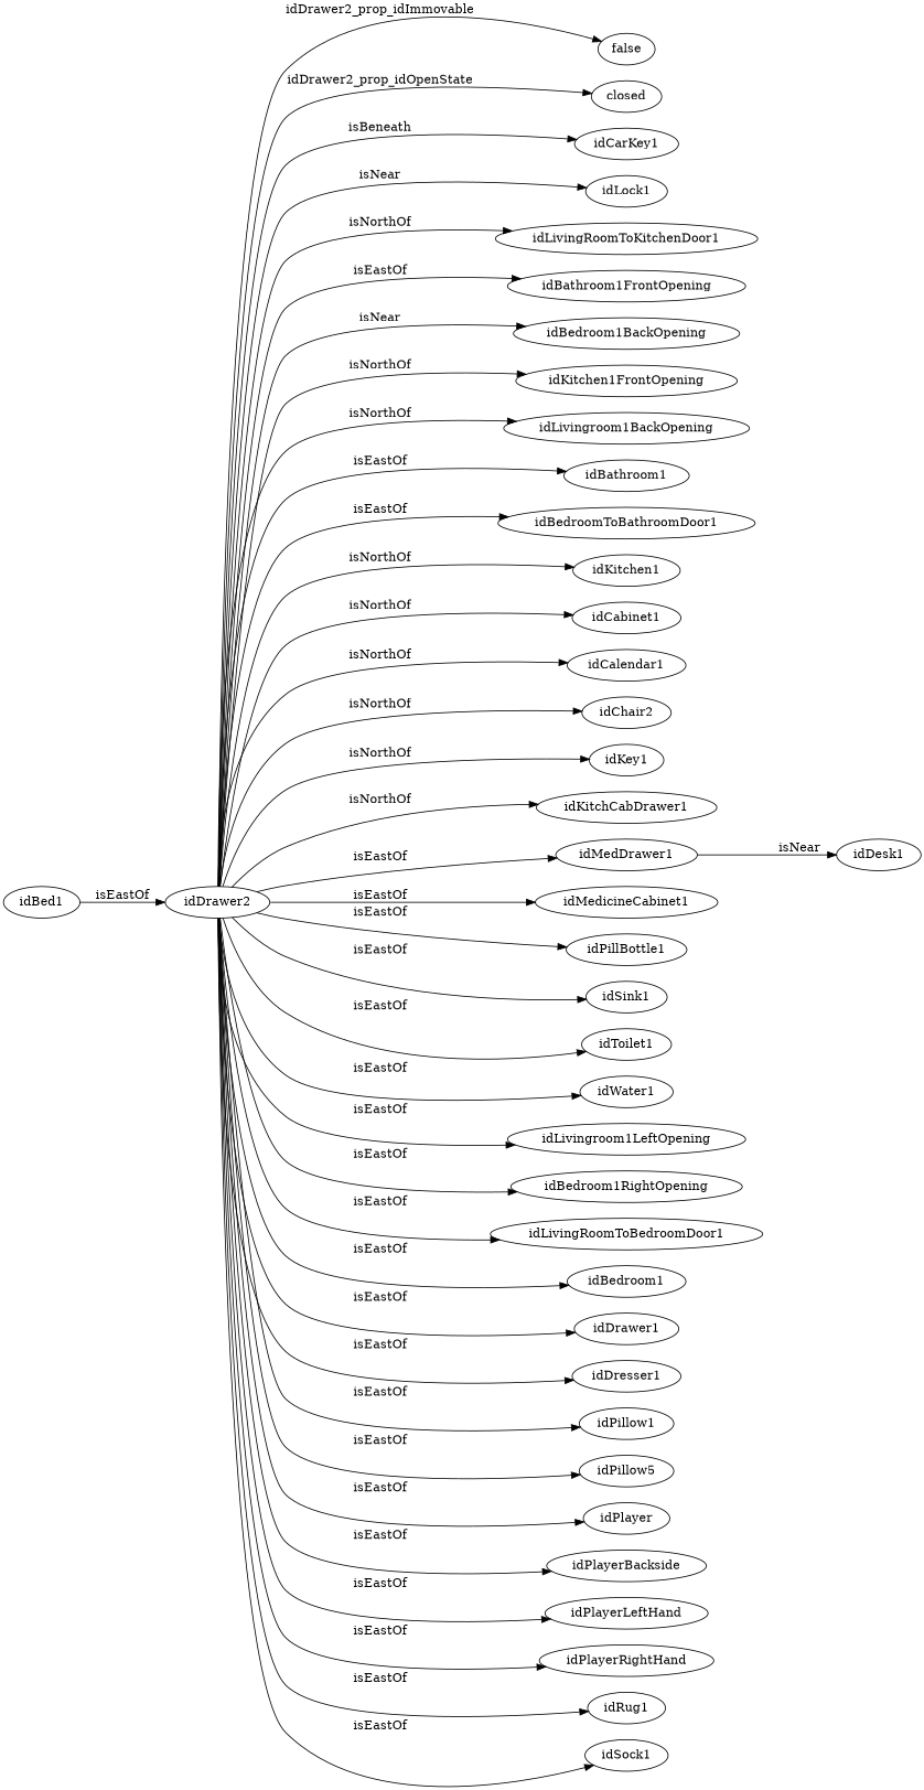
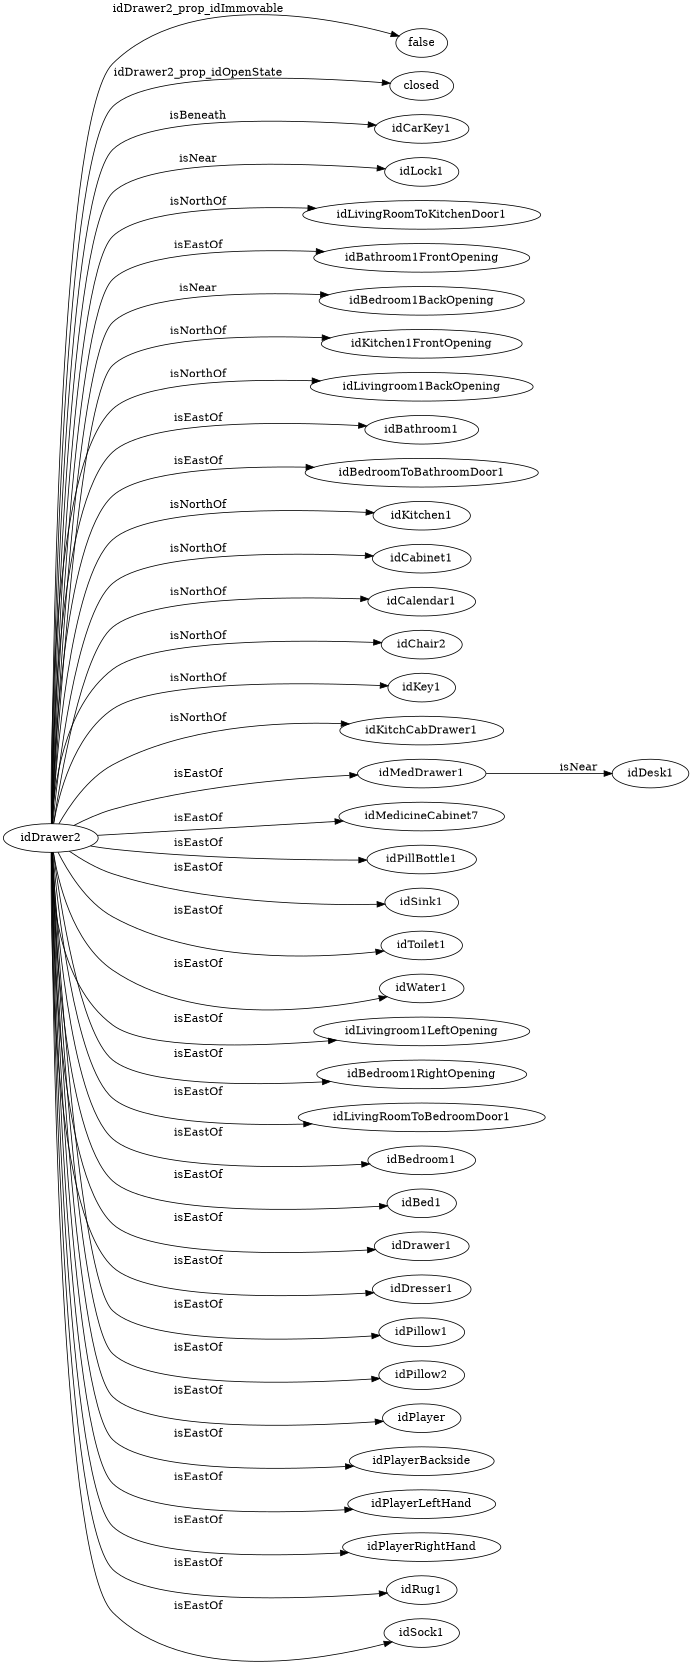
  strict digraph {
    rankdir=LR
    node [node_type=entity_node]
    edge [edge_type=relationship]
    false [node_type=property_node]
    idDrawer2
    closed [node_type=property_node]
    idCarKey1
    idLock1
    idLivingRoomToKitchenDoor1
    idBathroom1FrontOpening
    idBedroom1BackOpening
    idKitchen1FrontOpening
    idLivingroom1BackOpening
    idBathroom1
    idBedroomToBathroomDoor1
    idKitchen1
    idCabinet1
    idCalendar1
    idChair2
    idKey1
    idKitchCabDrawer1
    idMedDrawer1
-   idMedicineCabinet1
+   idMedicineCabinet1 [label=idMedicineCabinet7]
    idPillBottle1
    idSink1
    idToilet1
    idWater1
    idLivingroom1LeftOpening
    idBedroom1RightOpening
    idLivingRoomToBedroomDoor1
    idBedroom1
    idBed1
    idDrawer1
    idDresser1
    idPillow1
-   idPillow2 [label=idPillow5]
+   idPillow2
    idPlayer
    idPlayerBackside
    idPlayerLeftHand
    idPlayerRightHand
    idRug1
    idSock1
    idDesk1
    idDrawer2 -> false [edge_type=property label=idDrawer2_prop_idImmovable]
    idDrawer2 -> closed [edge_type=property label=idDrawer2_prop_idOpenState]
    idDrawer2 -> idCarKey1 [label=isBeneath]
    idDrawer2 -> idLock1 [label=isNear]
    idDrawer2 -> idLivingRoomToKitchenDoor1 [label=isNorthOf]
    idDrawer2 -> idBathroom1FrontOpening [label=isEastOf]
    idDrawer2 -> idBedroom1BackOpening [label=isNear]
    idDrawer2 -> idKitchen1FrontOpening [label=isNorthOf]
    idDrawer2 -> idLivingroom1BackOpening [label=isNorthOf]
    idDrawer2 -> idBathroom1 [label=isEastOf]
    idDrawer2 -> idBedroomToBathroomDoor1 [label=isEastOf]
    idDrawer2 -> idKitchen1 [label=isNorthOf]
    idDrawer2 -> idCabinet1 [label=isNorthOf]
    idDrawer2 -> idCalendar1 [label=isNorthOf]
    idDrawer2 -> idChair2 [label=isNorthOf]
    idDrawer2 -> idKey1 [label=isNorthOf]
    idDrawer2 -> idKitchCabDrawer1 [label=isNorthOf]
    idDrawer2 -> idMedDrawer1 [label=isEastOf]
    idDrawer2 -> idMedicineCabinet1 [label=isEastOf]
    idDrawer2 -> idPillBottle1 [label=isEastOf]
    idDrawer2 -> idSink1 [label=isEastOf]
    idDrawer2 -> idToilet1 [label=isEastOf]
    idDrawer2 -> idWater1 [label=isEastOf]
    idDrawer2 -> idLivingroom1LeftOpening [label=isEastOf]
    idDrawer2 -> idBedroom1RightOpening [label=isEastOf]
    idDrawer2 -> idLivingRoomToBedroomDoor1 [label=isEastOf]
    idDrawer2 -> idBedroom1 [label=isEastOf]
-   idBed1 -> idDrawer2 [label=isEastOf]
+   idDrawer2 -> idBed1 [label=isEastOf]
    idDrawer2 -> idDrawer1 [label=isEastOf]
    idDrawer2 -> idDresser1 [label=isEastOf]
    idDrawer2 -> idPillow1 [label=isEastOf]
    idDrawer2 -> idPillow2 [label=isEastOf]
    idDrawer2 -> idPlayer [label=isEastOf]
    idDrawer2 -> idPlayerBackside [label=isEastOf]
    idDrawer2 -> idPlayerLeftHand [label=isEastOf]
    idDrawer2 -> idPlayerRightHand [label=isEastOf]
    idDrawer2 -> idRug1 [label=isEastOf]
    idDrawer2 -> idSock1 [label=isEastOf]
    idMedDrawer1 -> idDesk1 [label=isNear]
  }
